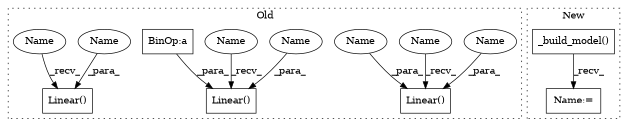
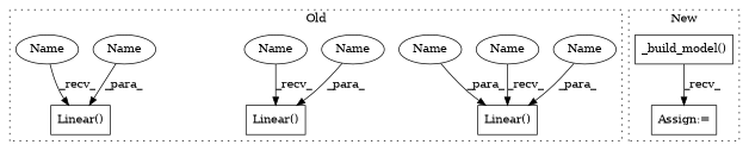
  digraph {
    node [a=87 l=9 shape=ellipse]
    n1 [a=75 l="10,1" label="Linear()" s="2114,2144" shape=box]
    n2 [a=75 l="10,1" label="Linear()" s="2047,2092" shape=box]
    n3 [a=75 l="10,1" label="Linear()" s="2166,2188" shape=box]
-   n4 [a=82 l=3 label="BinOp:a" s=2068 shape=box]
    n5 [label=Name s=2135]
    n6 [label=Name s=2124]
    n7 [label=Name s=2083]
    n8 [label=Name s=2176]
    n9 [l=2 label=Name s=2114]
    n10 [l=2 label=Name s=2047]
    n11 [l=2 label=Name s=2166]
    n12 [a=75 l=19 label="_build_model()" s=3365 shape=box]
-   n13 [a=68 l=4 label="Name:=" s=3361 shape=box]
+   n13 [a=68 l=4 label="Assign:=" s=3361 shape=box]
    subgraph cluster_1 {
      label=Old
      style=dotted
      n1
      n2
      n3
-     n4
      n5
      n6
      n7
      n8
      n9
      n10
      n11
    }
    subgraph cluster_2 {
      label=New
      style=dotted
      n12
      n13
    }
-   n4 -> n2 [label=_para_]
    n5 -> n1 [label=_para_]
    n6 -> n1 [label=_para_]
    n7 -> n2 [label=_para_]
    n8 -> n3 [label=_para_]
    n9 -> n1 [label=_recv_]
    n10 -> n2 [label=_recv_]
    n11 -> n3 [label=_recv_]
    n12 -> n13 [label=_recv_]
  }
